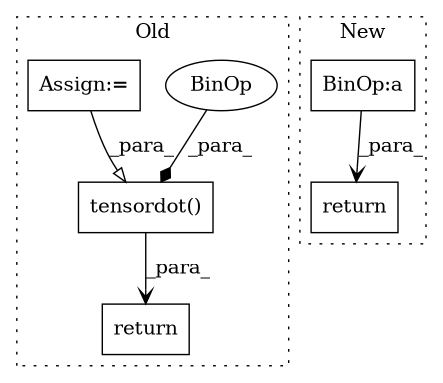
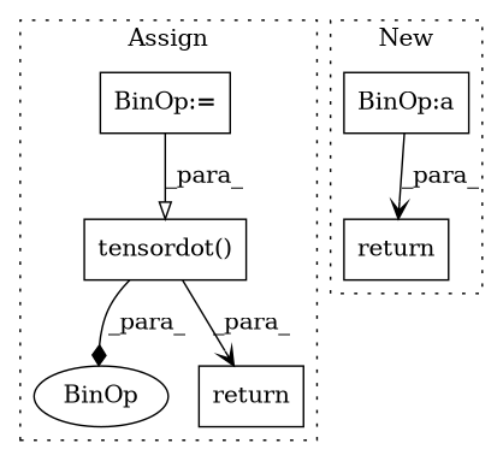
  digraph {
    node [a=93 l=1 shape=box]
    edge [arrowhead=vee]
    n1 [a=75 l="13,1" label="tensordot()" s="691,717"]
    n2 [a=76 label=BinOp s=716 shape=ellipse]
-   n3 [a=68 l=3 label="Assign:=" s=552]
+   n3 [a=68 l=3 label="BinOp:=" s=552]
    n4 [l=7 label=return s=684]
    n5 [l=7 label=return s=545]
    n6 [a=82 label="BinOp:a" s=564]
    subgraph cluster_1 {
-     label=Old
+     label=Assign
      style=dotted
      n1
      n2
      n3
      n4
    }
    subgraph cluster_2 {
      label=New
      style=dotted
      n5
      n6
    }
    n1 -> n4 [label=_para_]
-   n2 -> n1 [arrowhead=diamond label=_para_]
+   n1 -> n2 [arrowhead=diamond label=_para_]
    n3 -> n1 [arrowhead=onormal label=_para_]
    n6 -> n5 [label=_para_]
  }
